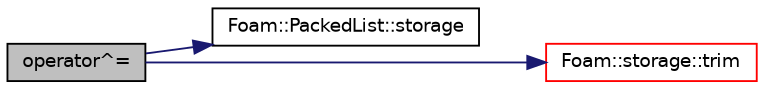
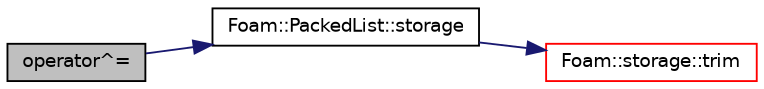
  digraph {
    rankdir=LR
    node [color=black fontname=Helvetica fontsize=10 shape=record]
    edge [color=midnightblue fontname=Helvetica fontsize=10 labelfontname=Helvetica labelfontsize=10 style=solid]
    n1 [fillcolor=grey75 fontcolor=black height=0.2 label="operator^=" style=filled width=0.4]
    n2 [height=0.2 label="Foam::PackedList::storage" width=0.4]
    n3 [color=red height=0.2 label="Foam::storage::trim" width=0.4]
    n1 -> n2
-   n1 -> n3
+   n2 -> n3
  }
